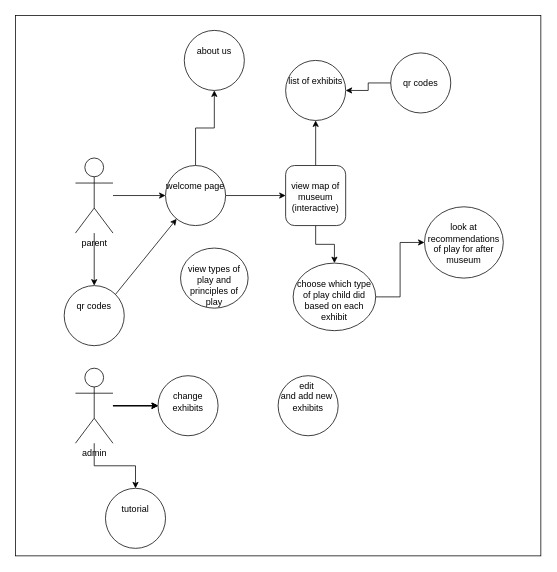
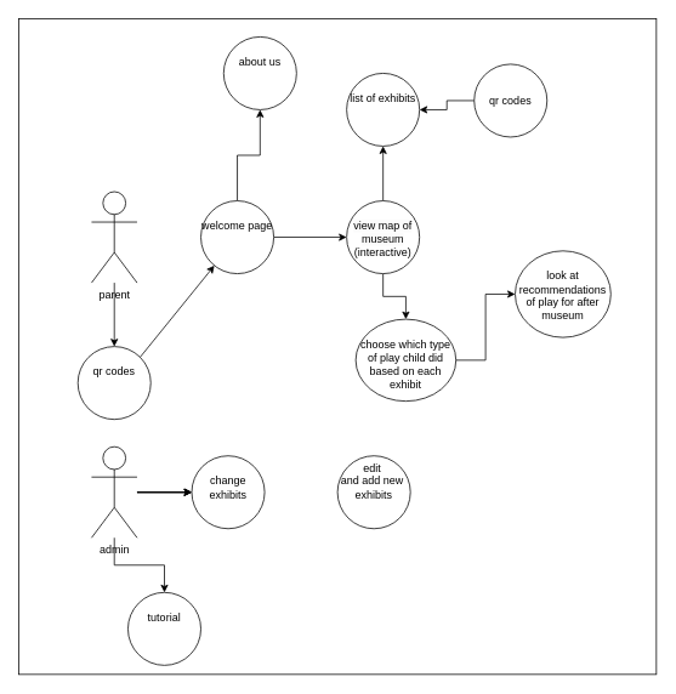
  <mxCell id="0" />
  <mxCell id="1" parent="0" />
  <mxCell id="2" value="" style="whiteSpace=wrap;html=1;" vertex="1" parent="1"><mxGeometry x="20" y="20" width="700" height="720" as="geometry" /></mxCell>
- <mxCell id="3" value="" style="edgeStyle=orthogonalEdgeStyle;rounded=0;orthogonalLoop=1;jettySize=auto;html=1;" edge="1" parent="1" source="5" target="20"><mxGeometry relative="1" as="geometry" /></mxCell>
  <mxCell id="4" value="" style="edgeStyle=orthogonalEdgeStyle;rounded=0;orthogonalLoop=1;jettySize=auto;html=1;" edge="1" parent="1" source="5" target="27"><mxGeometry relative="1" as="geometry" /></mxCell>
  <mxCell id="5" value="parent" style="shape=umlActor;verticalLabelPosition=bottom;verticalAlign=top;html=1;outlineConnect=0;" vertex="1" parent="1"><mxGeometry x="100" y="210" width="50" height="100" as="geometry" /></mxCell>
  <mxCell id="6" value="" style="edgeStyle=orthogonalEdgeStyle;rounded=0;orthogonalLoop=1;jettySize=auto;html=1;" edge="1" parent="1" source="10" target="12"><mxGeometry relative="1" as="geometry" /></mxCell>
  <mxCell id="7" value="" style="edgeStyle=orthogonalEdgeStyle;rounded=0;orthogonalLoop=1;jettySize=auto;html=1;" edge="1" parent="1" source="10" target="12"><mxGeometry relative="1" as="geometry" /></mxCell>
  <mxCell id="8" value="" style="edgeStyle=orthogonalEdgeStyle;rounded=0;orthogonalLoop=1;jettySize=auto;html=1;" edge="1" parent="1" source="10" target="12"><mxGeometry relative="1" as="geometry" /></mxCell>
  <mxCell id="9" value="" style="edgeStyle=orthogonalEdgeStyle;rounded=0;orthogonalLoop=1;jettySize=auto;html=1;" edge="1" parent="1" source="10" target="25"><mxGeometry relative="1" as="geometry" /></mxCell>
  <mxCell id="10" value="admin" style="shape=umlActor;verticalLabelPosition=bottom;verticalAlign=top;html=1;outlineConnect=0;" vertex="1" parent="1"><mxGeometry x="100" y="490" width="50" height="100" as="geometry" /></mxCell>
  <mxCell id="11" value="" style="edgeStyle=orthogonalEdgeStyle;rounded=0;orthogonalLoop=1;jettySize=auto;html=1;" edge="1" parent="1" source="10" target="12"><mxGeometry relative="1" as="geometry"><mxPoint x="150" y="440" as="sourcePoint" /><mxPoint x="220" y="550" as="targetPoint" /></mxGeometry></mxCell>
  <mxCell id="12" value="&lt;br&gt;change exhibits" style="ellipse;whiteSpace=wrap;html=1;verticalAlign=top;" vertex="1" parent="1"><mxGeometry x="210" y="500" width="80" height="80" as="geometry" /></mxCell>
  <mxCell id="13" value="edit&amp;nbsp;&lt;br&gt;and add new&amp;nbsp;&lt;br&gt;exhibits" style="ellipse;whiteSpace=wrap;html=1;verticalAlign=top;" vertex="1" parent="1"><mxGeometry x="370" y="500" width="80" height="80" as="geometry" /></mxCell>
- <mxCell id="14" value="&lt;br&gt;view types of play and principles of play" style="ellipse;whiteSpace=wrap;html=1;verticalAlign=top;" vertex="1" parent="1"><mxGeometry x="240" y="330" width="90" height="80" as="geometry" /></mxCell>
  <mxCell id="15" value="" style="edgeStyle=orthogonalEdgeStyle;rounded=0;orthogonalLoop=1;jettySize=auto;html=1;" edge="1" parent="1" source="16" target="17"><mxGeometry relative="1" as="geometry" /></mxCell>
  <mxCell id="16" value="&lt;br&gt;choose which type of play child did based on each exhibit" style="ellipse;whiteSpace=wrap;html=1;verticalAlign=top;" vertex="1" parent="1"><mxGeometry x="390" y="350" width="110" height="90" as="geometry" /></mxCell>
  <mxCell id="17" value="&lt;br&gt;look at recommendations of play for after museum" style="ellipse;whiteSpace=wrap;html=1;verticalAlign=top;" vertex="1" parent="1"><mxGeometry x="565" y="275" width="105" height="95" as="geometry" /></mxCell>
  <mxCell id="18" value="" style="edgeStyle=orthogonalEdgeStyle;rounded=0;orthogonalLoop=1;jettySize=auto;html=1;" edge="1" parent="1" source="20" target="21"><mxGeometry relative="1" as="geometry" /></mxCell>
  <mxCell id="19" value="" style="edgeStyle=orthogonalEdgeStyle;rounded=0;orthogonalLoop=1;jettySize=auto;html=1;" edge="1" parent="1" source="20" target="24"><mxGeometry relative="1" as="geometry" /></mxCell>
  <mxCell id="20" value="&lt;br&gt;welcome page&lt;br&gt;" style="ellipse;whiteSpace=wrap;html=1;verticalAlign=top;" vertex="1" parent="1"><mxGeometry x="220" y="220" width="80" height="80" as="geometry" /></mxCell>
  <mxCell id="21" value="&lt;br&gt;about us" style="ellipse;whiteSpace=wrap;html=1;verticalAlign=top;" vertex="1" parent="1"><mxGeometry x="245" y="40" width="80" height="80" as="geometry" /></mxCell>
  <mxCell id="22" value="" style="edgeStyle=orthogonalEdgeStyle;rounded=0;orthogonalLoop=1;jettySize=auto;html=1;" edge="1" parent="1" source="24" target="16"><mxGeometry relative="1" as="geometry" /></mxCell>
  <mxCell id="23" value="" style="edgeStyle=orthogonalEdgeStyle;rounded=0;orthogonalLoop=1;jettySize=auto;html=1;" edge="1" parent="1" source="24" target="26"><mxGeometry relative="1" as="geometry" /></mxCell>
- <mxCell id="24" value="&lt;span style=&quot;color: rgb(0, 0, 0); font-family: Helvetica; font-size: 12px; font-style: normal; font-variant-ligatures: normal; font-variant-caps: normal; font-weight: 400; letter-spacing: normal; orphans: 2; text-align: center; text-indent: 0px; text-transform: none; widows: 2; word-spacing: 0px; -webkit-text-stroke-width: 0px; background-color: rgb(251, 251, 251); text-decoration-thickness: initial; text-decoration-style: initial; text-decoration-color: initial; float: none; display: inline !important;&quot;&gt;&lt;br&gt;view map of museum&lt;br&gt;&lt;/span&gt;(interactive)" style="whiteSpace=wrap;html=1;verticalAlign=top;rounded=1;" vertex="1" parent="1"><mxGeometry x="380" y="220" width="80" height="80" as="geometry" /></mxCell>
+ <mxCell id="24" value="&lt;span style=&quot;color: rgb(0, 0, 0); font-family: Helvetica; font-size: 12px; font-style: normal; font-variant-ligatures: normal; font-variant-caps: normal; font-weight: 400; letter-spacing: normal; orphans: 2; text-align: center; text-indent: 0px; text-transform: none; widows: 2; word-spacing: 0px; -webkit-text-stroke-width: 0px; background-color: rgb(251, 251, 251); text-decoration-thickness: initial; text-decoration-style: initial; text-decoration-color: initial; float: none; display: inline !important;&quot;&gt;&lt;br&gt;view map of museum&lt;br&gt;&lt;/span&gt;(interactive)" style="ellipse;whiteSpace=wrap;html=1;verticalAlign=top;" vertex="1" parent="1"><mxGeometry x="380" y="220" width="80" height="80" as="geometry" /></mxCell>
  <mxCell id="25" value="&lt;br&gt;tutorial" style="ellipse;whiteSpace=wrap;html=1;verticalAlign=top;" vertex="1" parent="1"><mxGeometry x="140" y="650" width="80" height="80" as="geometry" /></mxCell>
  <mxCell id="26" value="&lt;br&gt;list of exhibits" style="ellipse;whiteSpace=wrap;html=1;verticalAlign=top;" vertex="1" parent="1"><mxGeometry x="380" y="80" width="80" height="80" as="geometry" /></mxCell>
  <mxCell id="27" value="&lt;br&gt;qr codes" style="ellipse;whiteSpace=wrap;html=1;verticalAlign=top;" vertex="1" parent="1"><mxGeometry x="85" y="380" width="80" height="80" as="geometry" /></mxCell>
  <mxCell id="28" value="" style="endArrow=classic;html=1;rounded=0;exitX=1;exitY=0;exitDx=0;exitDy=0;" edge="1" parent="1" source="27" target="20"><mxGeometry width="50" height="50" relative="1" as="geometry"><mxPoint x="150" y="410" as="sourcePoint" /><mxPoint x="200" y="360" as="targetPoint" /></mxGeometry></mxCell>
  <mxCell id="29" value="" style="edgeStyle=orthogonalEdgeStyle;rounded=0;orthogonalLoop=1;jettySize=auto;html=1;" edge="1" parent="1" source="30" target="26"><mxGeometry relative="1" as="geometry" /></mxCell>
  <mxCell id="30" value="qr codes" style="ellipse;whiteSpace=wrap;html=1;aspect=fixed;" vertex="1" parent="1"><mxGeometry x="520" y="70" width="80" height="80" as="geometry" /></mxCell>
